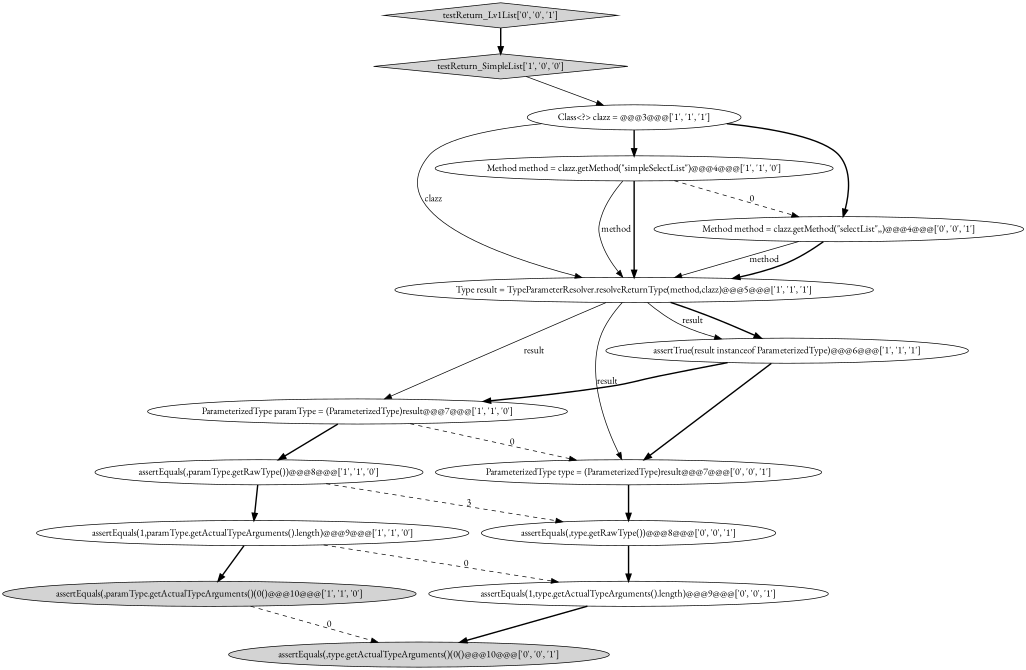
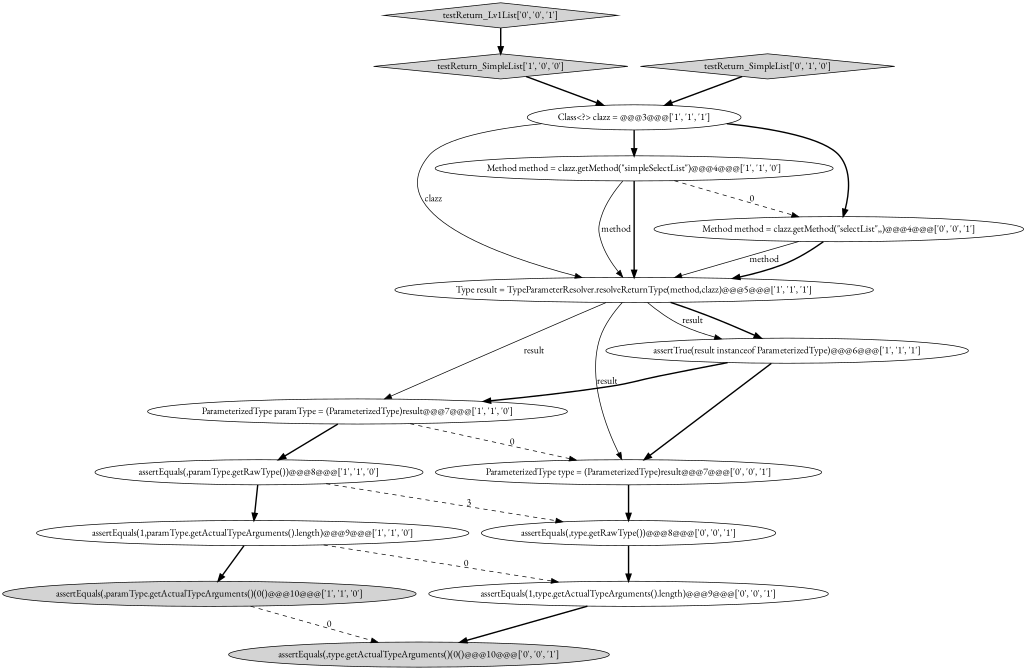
  digraph {
    fontname="EB Garamond"
    node [fillcolor=white fontname="EB Garamond" shape=ellipse style=filled]
    edge [fontname="EB Garamond" style=bold]
    n1 [label="Class<?> clazz = @@@3@@@['1', '1', '1']"]
    n2 [label="Method method = clazz.getMethod(\"selectList\",,)@@@4@@@['0', '0', '1']"]
    n3 [label="Method method = clazz.getMethod(\"simpleSelectList\")@@@4@@@['1', '1', '0']"]
    n4 [label="Type result = TypeParameterResolver.resolveReturnType(method,clazz)@@@5@@@['1', '1', '1']"]
    n5 [label="assertTrue(result instanceof ParameterizedType)@@@6@@@['1', '1', '1']"]
    n6 [label="ParameterizedType paramType = (ParameterizedType)result@@@7@@@['1', '1', '0']"]
    n7 [label="ParameterizedType type = (ParameterizedType)result@@@7@@@['0', '0', '1']"]
    n8 [fillcolor=lightgray label="testReturn_SimpleList['1', '0', '0']" shape=diamond]
    n9 [fillcolor=lightgray label="assertEquals(,paramType.getActualTypeArguments()(0()@@@10@@@['1', '1', '0']"]
    n10 [fillcolor=lightgray label="assertEquals(,type.getActualTypeArguments()(0()@@@10@@@['0', '0', '1']"]
+   n11 [fillcolor=lightgray label="testReturn_SimpleList['0', '1', '0']" shape=diamond]
    n12 [label="assertEquals(1,paramType.getActualTypeArguments().length)@@@9@@@['1', '1', '0']"]
    n13 [label="assertEquals(1,type.getActualTypeArguments().length)@@@9@@@['0', '0', '1']"]
    n14 [label="assertEquals(,type.getRawType())@@@8@@@['0', '0', '1']"]
    n15 [label="assertEquals(,paramType.getRawType())@@@8@@@['1', '1', '0']"]
    n16 [fillcolor=lightgray label="testReturn_Lv1List['0', '0', '1']" shape=diamond]
    n1 -> n2
    n1 -> n3
    n1 -> n4 [label=clazz style=solid]
    n2 -> n4 [label=method style=solid]
    n2 -> n4
    n3 -> n2 [label=0 style=dashed]
    n3 -> n4
    n3 -> n4 [label=method style=solid]
    n4 -> n5
    n4 -> n5 [label=result style=solid]
    n4 -> n6 [label=result style=solid]
    n4 -> n7 [label=result style=solid]
    n5 -> n6
    n5 -> n7
    n6 -> n7 [label=0 style=dashed]
    n6 -> n15
    n7 -> n14
-   n8 -> n1 [style=solid]
+   n8 -> n1
    n9 -> n10 [label=0 style=dashed]
+   n11 -> n1
    n12 -> n9
    n12 -> n13 [label=0 style=dashed]
    n13 -> n10
    n14 -> n13
    n15 -> n12
    n15 -> n14 [label=3 style=dashed]
    n16 -> n8
  }
